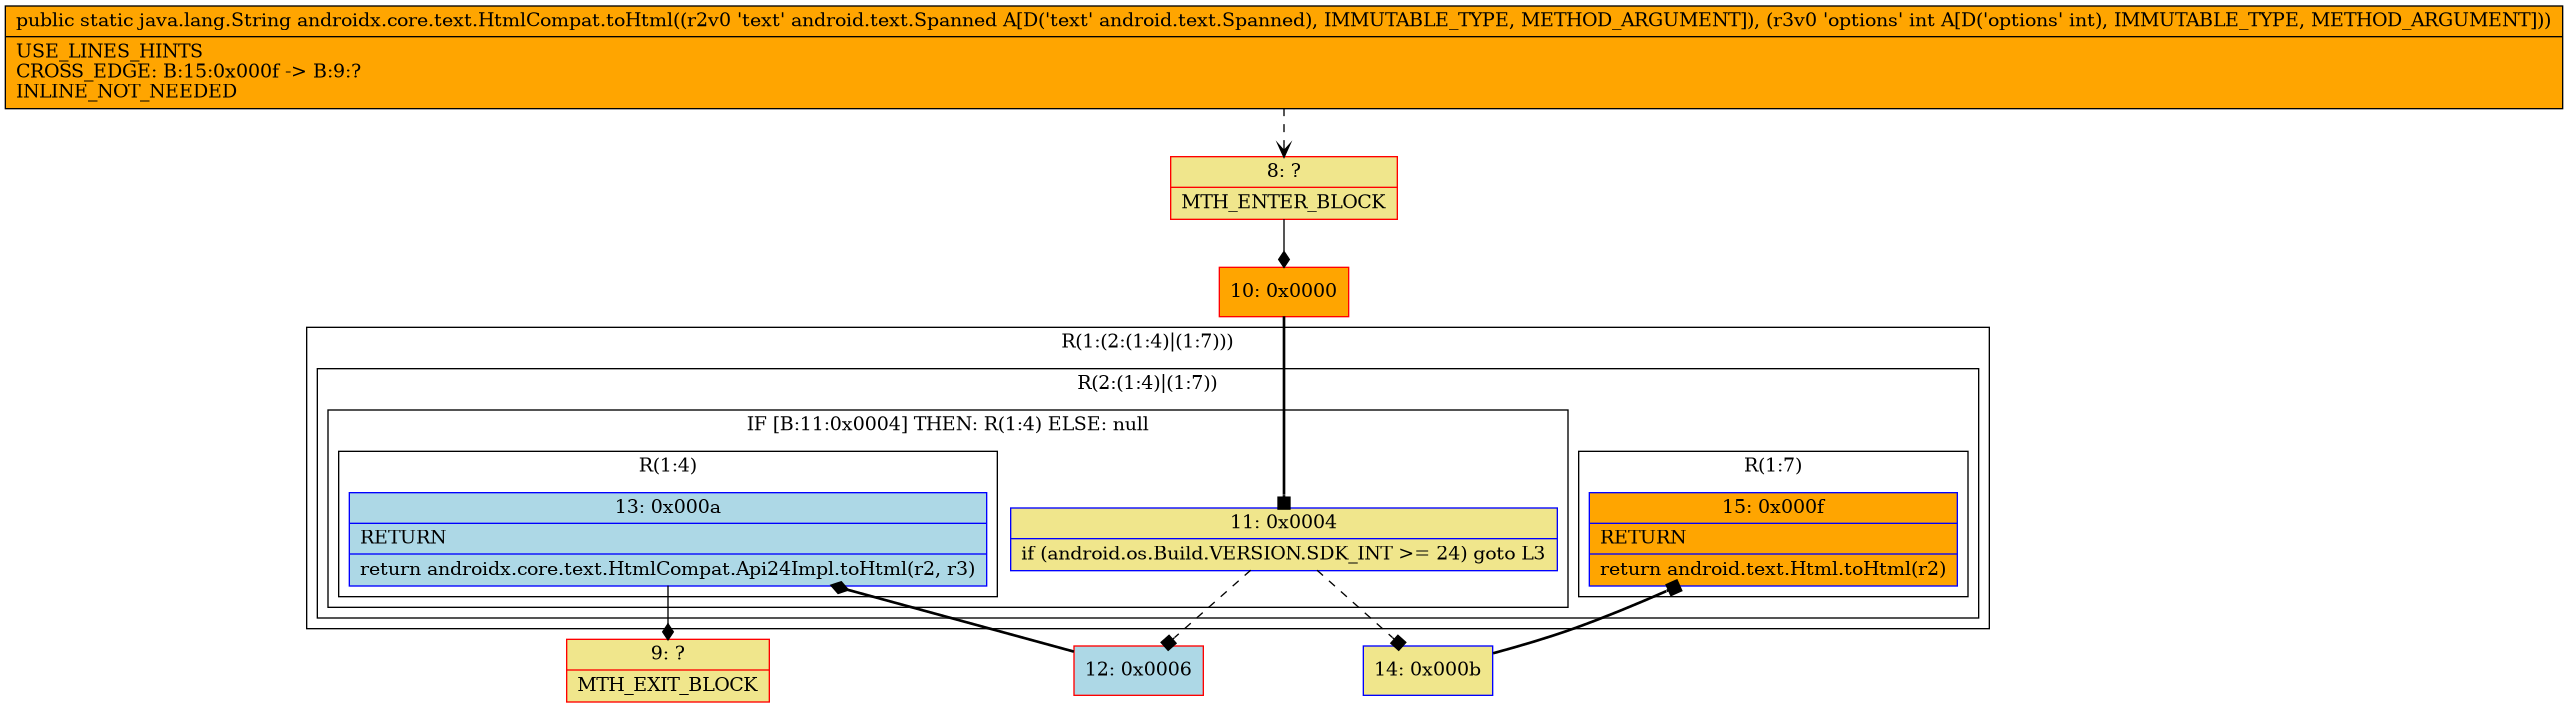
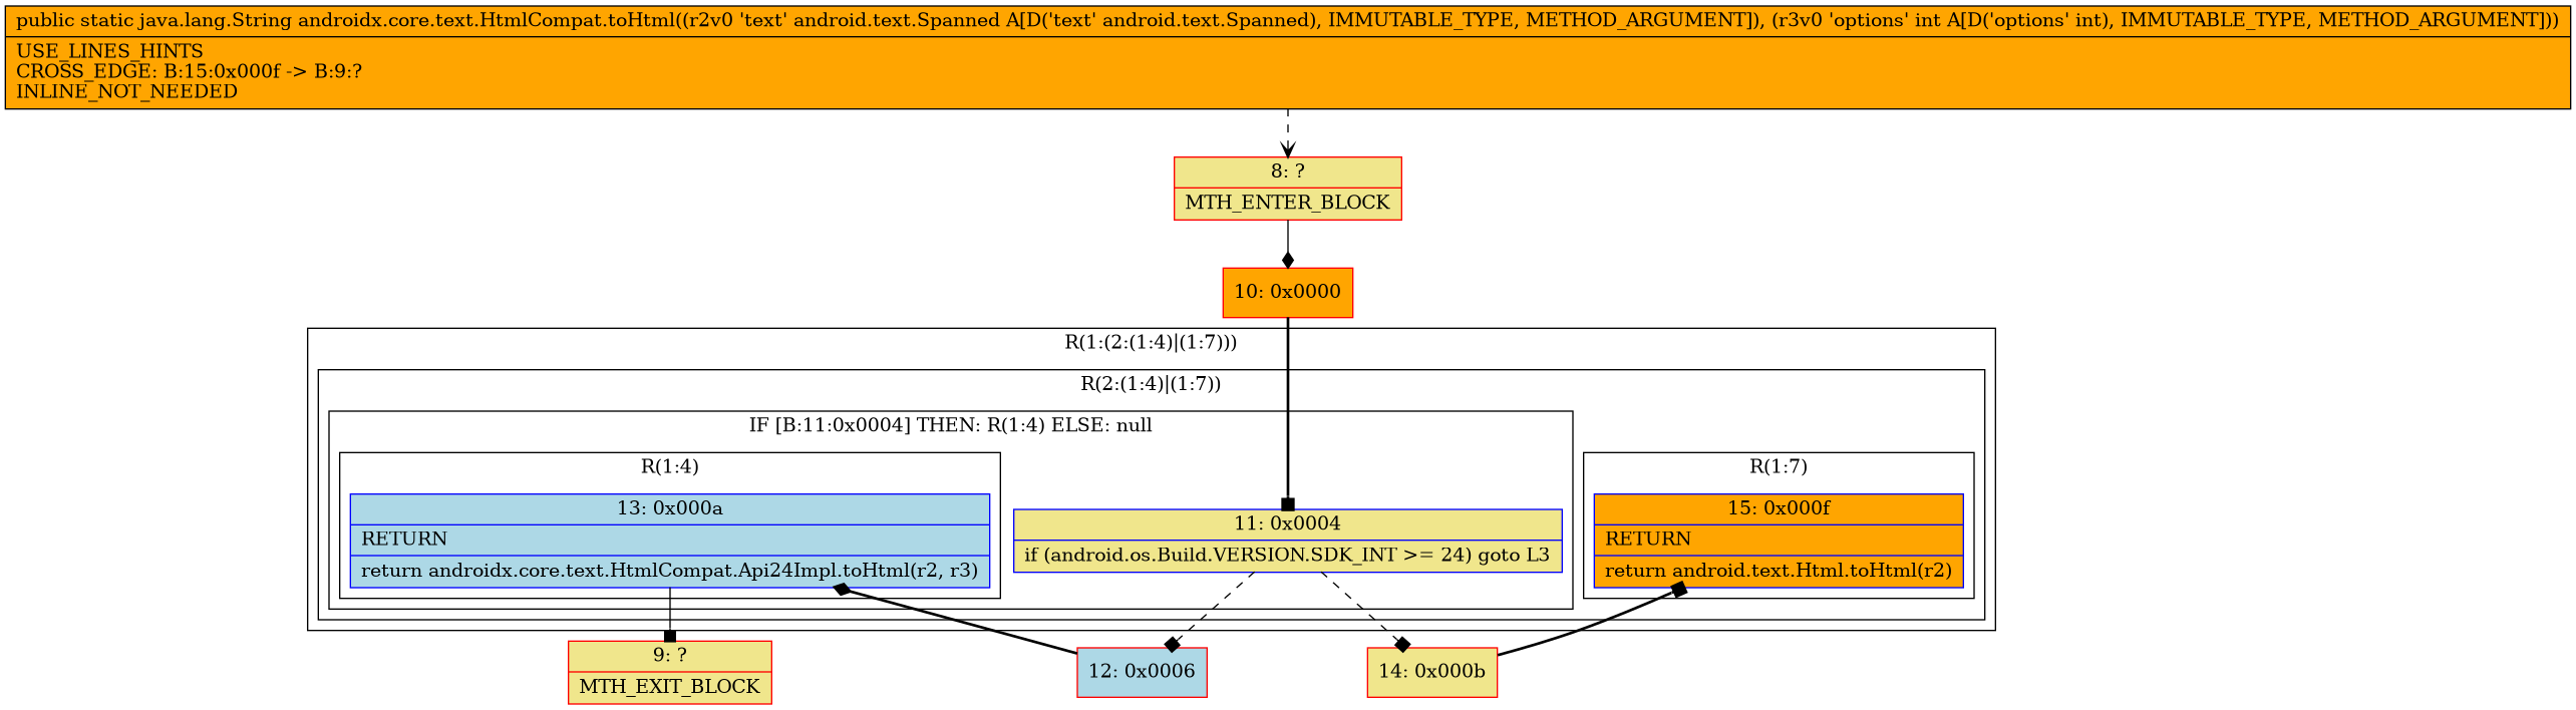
  digraph {
    node [color=red fillcolor=khaki shape=record style=filled]
    edge [arrowhead=box style=dashed]
    n1 [color=blue fillcolor=lightblue label="{13\:\ 0x000a|RETURN\l|return androidx.core.text.HtmlCompat.Api24Impl.toHtml(r2, r3)\l}"]
    n2 [color=blue label="{11\:\ 0x0004|if (android.os.Build.VERSION.SDK_INT \>= 24) goto L3\l}"]
    n3 [color=blue fillcolor=orange label="{15\:\ 0x000f|RETURN\l|return android.text.Html.toHtml(r2)\l}"]
    n4 [label="{9\:\ ?|MTH_EXIT_BLOCK\l}"]
    n5 [fillcolor=lightblue label="{12\:\ 0x0006}"]
-   n6 [color=blue label="{14\:\ 0x000b}"]
+   n6 [label="{14\:\ 0x000b}"]
    n7 [label="{8\:\ ?|MTH_ENTER_BLOCK\l}"]
    n8 [fillcolor=orange label="{10\:\ 0x0000}"]
    n9 [fillcolor=orange label="{public static java.lang.String androidx.core.text.HtmlCompat.toHtml((r2v0 'text' android.text.Spanned A[D('text' android.text.Spanned), IMMUTABLE_TYPE, METHOD_ARGUMENT]), (r3v0 'options' int A[D('options' int), IMMUTABLE_TYPE, METHOD_ARGUMENT]))  | USE_LINES_HINTS\lCROSS_EDGE: B:15:0x000f \-\> B:9:?\lINLINE_NOT_NEEDED\l}" color=""]
    subgraph cluster_1 {
      label="R(1:(2:(1:4)|(1:7)))"
      subgraph cluster_2 {
        label="R(2:(1:4)|(1:7))"
        subgraph cluster_3 {
          label="IF [B:11:0x0004] THEN: R(1:4) ELSE: null"
          n2
          subgraph cluster_4 {
            label="R(1:4)"
            n1
          }
        }
        subgraph cluster_5 {
          label="R(1:7)"
          n3
        }
      }
    }
-   n1 -> n4 [arrowhead=diamond style=solid]
+   n1 -> n4 [style=solid]
    n2 -> n5
    n2 -> n6
    n5 -> n1 [arrowhead=diamond style=bold]
    n6 -> n3 [style=bold]
    n7 -> n8 [arrowhead=diamond style=solid]
    n8 -> n2 [style=bold]
    n9 -> n7 [arrowhead=vee]
  }
